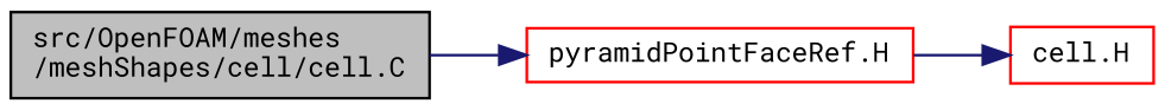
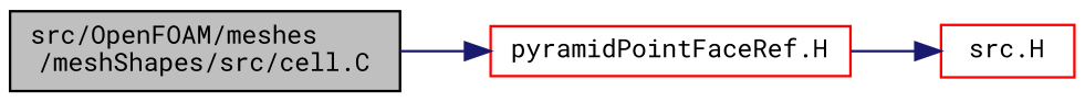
  digraph {
    fontname="Roboto Mono"
    rankdir=LR
    node [color=red fontname="Roboto Mono" fontsize=10 shape=record]
    edge [color=midnightblue fontname="Roboto Mono" fontsize=10 labelfontname=FreeSans labelfontsize=10 style=solid]
-   n1 [color=black fillcolor=grey75 fontcolor=black height=0.2 label="src/OpenFOAM/meshes\l/meshShapes/cell/cell.C" style=filled width=0.4]
+   n1 [color=black fillcolor=grey75 fontcolor=black height=0.2 label="src/OpenFOAM/meshes\l/meshShapes/src/cell.C" style=filled width=0.4]
    n2 [height=0.2 label="pyramidPointFaceRef.H" width=0.4]
-   n3 [height=0.2 label="cell.H" width=0.4]
+   n3 [height=0.2 label="src.H" width=0.4]
    n1 -> n2
    n2 -> n3
  }
